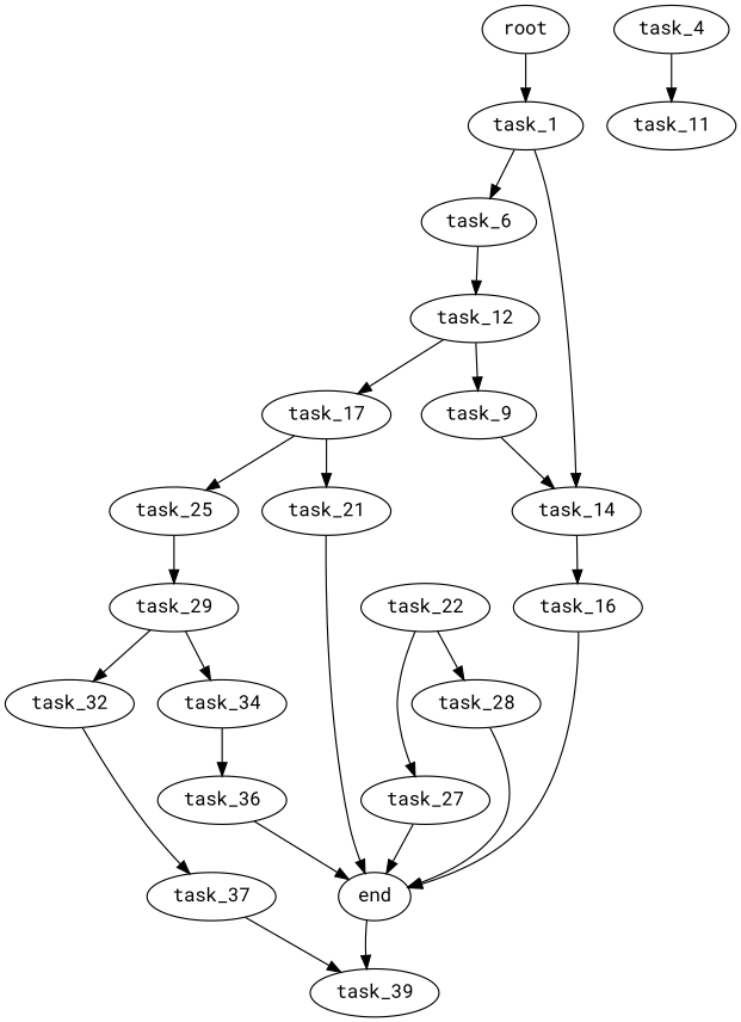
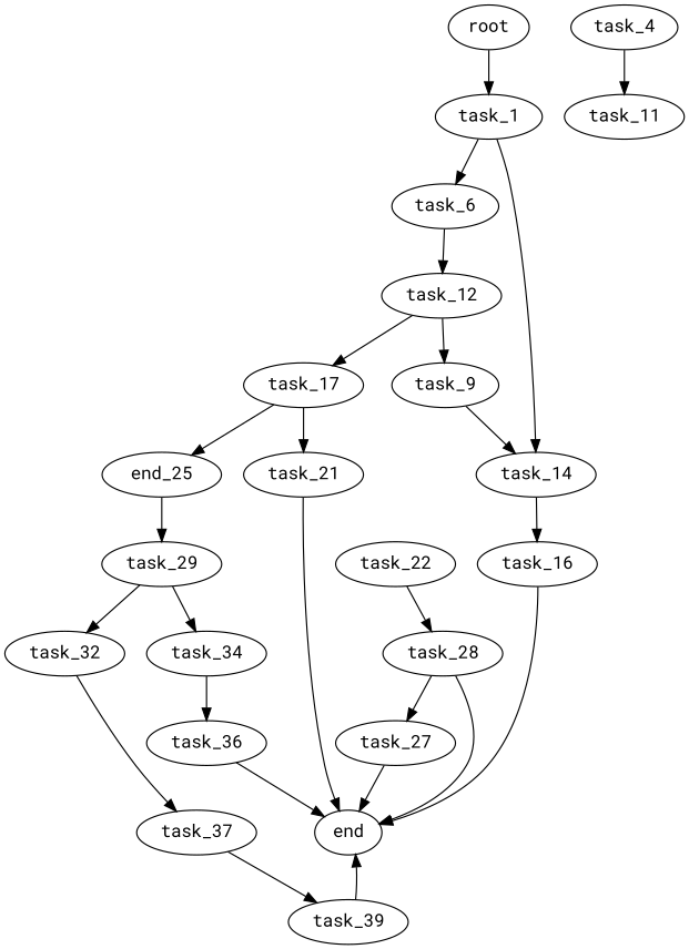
  digraph {
    fontname="Roboto Mono"
    node [fontname="Roboto Mono"]
    edge [fontname="Roboto Mono"]
    root
    task_1
    task_6
    task_14
    task_4
    task_11
    task_12
    task_9
    task_17
    task_16
    task_21
-   task_25
+   task_25 [label=end_25]
    end
    task_22
    task_27
    task_28
    task_29
    task_32
    task_34
    task_37
    task_36
    task_39
    root -> task_1
    task_1 -> task_6
    task_1 -> task_14
    task_6 -> task_12
    task_14 -> task_16
    task_4 -> task_11
    task_12 -> task_9
    task_12 -> task_17
    task_9 -> task_14
    task_17 -> task_21
    task_17 -> task_25
    task_16 -> end
    task_21 -> end
    task_25 -> task_29
-   task_22 -> task_27
+   task_28 -> task_27
    task_22 -> task_28
    task_27 -> end
    task_28 -> end
    task_29 -> task_32
    task_29 -> task_34
    task_32 -> task_37
    task_34 -> task_36
    task_37 -> task_39
    task_36 -> end
-   end -> task_39
+   task_39 -> end
  }
